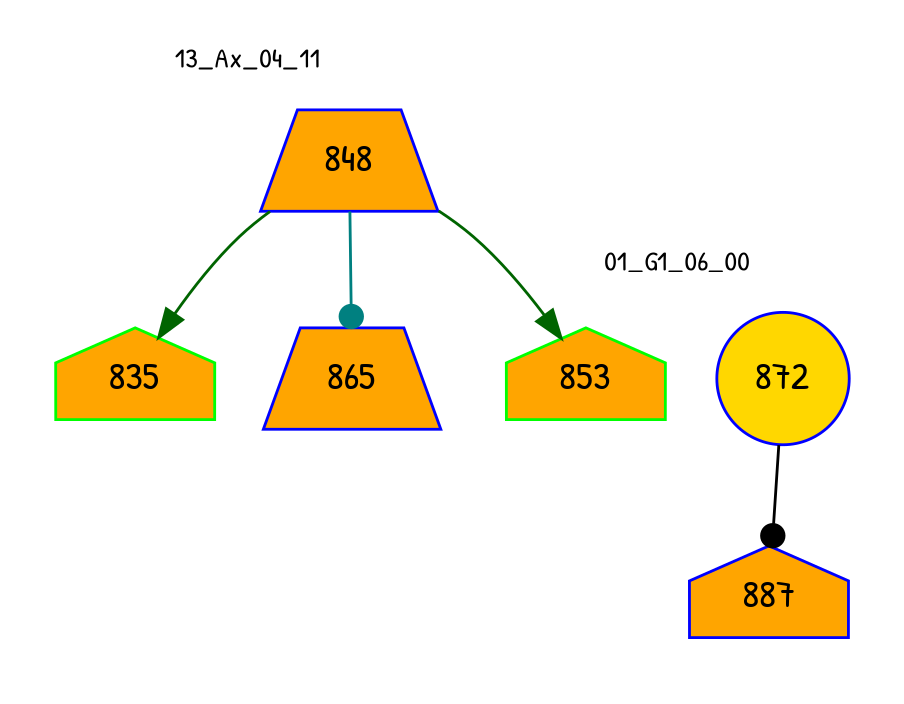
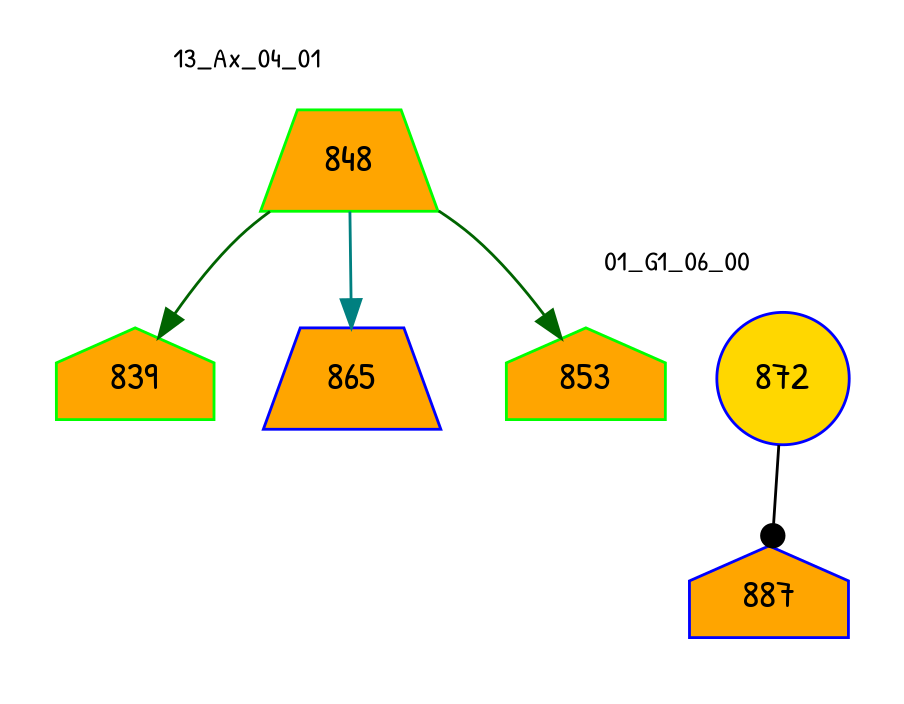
  digraph {
    fontname="Patrick Hand"
    node [color=blue fillcolor=orange fontname="Patrick Hand" shape=house style=filled]
    edge [arrowhead=normal color=darkgreen fontname="Patrick Hand" style=solid]
-   n1 [label=848 shape=trapezium]
-   n2 [color=green label=835]
+   n1 [color=green label=848 shape=trapezium]
+   n2 [color=green label=839]
    n3 [label=865 shape=trapezium]
    n4 [fillcolor=gold label=872 shape=circle]
    n5 [color=green label=853]
    n6 [label=887]
    subgraph cluster_1 {
      color=white
      fontsize=10
-     label="13_Ax_04_11"
+     label="13_Ax_04_01"
      n1
      n2
      n3
    }
    subgraph cluster_2 {
      color=white
      fontsize=10
      label="01_G1_06_00"
      n4
      n5
      n6
    }
    n1 -> n2
-   n1 -> n3 [arrowhead=dot color=teal]
+   n1 -> n3 [color=teal]
    n1 -> n5
    n4 -> n6 [arrowhead=dot color=black]
  }
